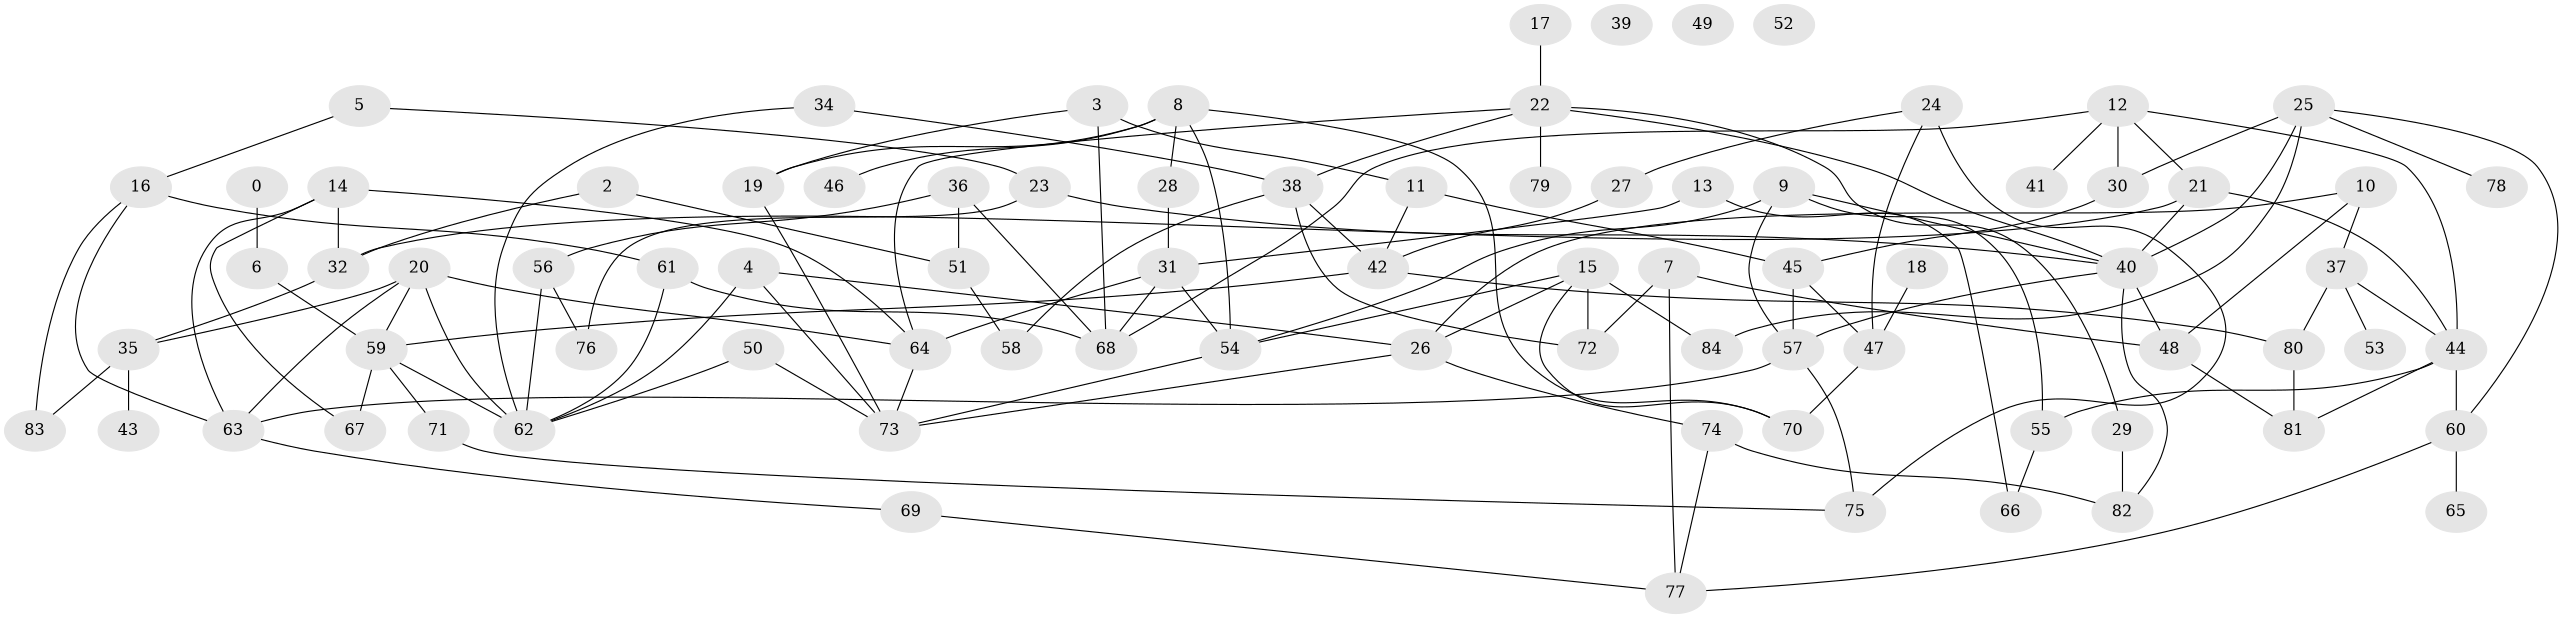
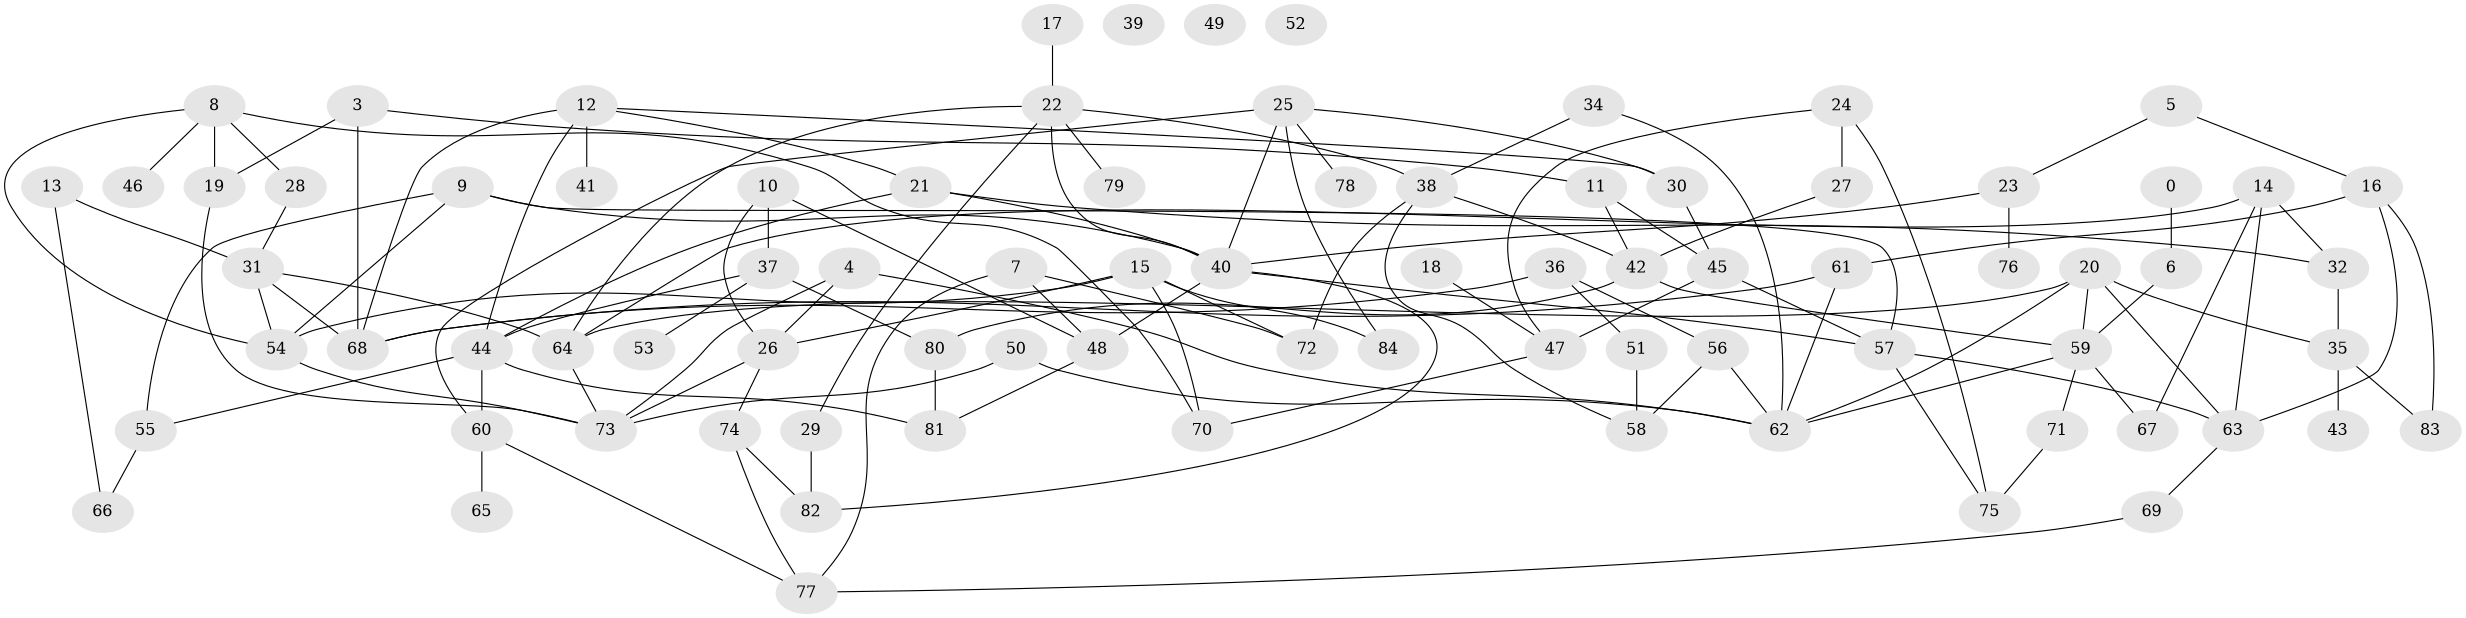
  graph {
    node [color=gray90 style=filled]
    n1 [label=0]
    6
    59
-   2
    32
    51
    35
    58
    3
    11
    19
    68
    42
    45
    73
    4
    26
    62
    74
    5
    16
    23
    63
    61
    83
    40
    76
    67
    71
    7
    48
    72
    77
    81
    8
    28
    46
    54
    70
    31
    9
    55
    57
    82
    66
    75
    10
    37
    44
    53
    80
    47
    12
    21
    30
    41
    60
    65
    13
    64
    14
    69
    15
    84
    17
    22
    29
    38
    79
    18
    20
    43
    24
    27
    25
    78
    34
    36
    56
    39
    49
    50
    52
    n1 -- 6
    6 -- 59
    59 -- 62
    59 -- 67
    59 -- 71
-   2 -- 32
-   2 -- 51
    32 -- 35
    51 -- 58
    35 -- 83
    35 -- 43
    3 -- 11
    3 -- 19
    3 -- 68
    11 -- 42
    11 -- 45
    19 -- 73
    42 -- 59
    42 -- 80
    45 -- 57
    45 -- 47
    4 -- 73
    4 -- 26
    4 -- 62
    26 -- 73
    26 -- 74
    74 -- 77
    74 -- 82
    5 -- 16
    5 -- 23
    16 -- 63
    16 -- 61
    16 -- 83
    23 -- 40
    23 -- 76
    63 -- 69
    61 -- 68
    61 -- 62
    40 -- 48
    40 -- 57
    40 -- 82
    71 -- 75
    7 -- 48
    7 -- 72
    7 -- 77
    48 -- 81
    8 -- 19
    8 -- 28
    8 -- 46
    8 -- 54
    8 -- 70
    28 -- 31
    54 -- 73
    31 -- 68
    31 -- 54
    31 -- 64
    9 -- 40
    9 -- 54
    9 -- 55
    9 -- 57
    55 -- 66
    57 -- 63
    57 -- 75
    10 -- 26
    10 -- 48
    10 -- 37
    37 -- 44
    37 -- 53
    37 -- 80
    44 -- 81
    44 -- 55
    44 -- 60
    80 -- 81
    47 -- 70
    12 -- 68
    12 -- 44
    12 -- 21
    12 -- 30
    12 -- 41
    21 -- 32
    21 -- 40
    21 -- 44
    30 -- 45
    60 -- 77
    60 -- 65
    13 -- 31
    13 -- 66
    64 -- 73
    14 -- 32
    14 -- 63
    14 -- 67
    14 -- 64
    69 -- 77
    15 -- 26
    15 -- 72
    15 -- 54
    15 -- 70
    15 -- 84
    17 -- 22
    22 -- 40
    22 -- 64
    22 -- 29
    22 -- 38
    22 -- 79
    29 -- 82
    38 -- 58
    38 -- 42
    38 -- 72
    18 -- 47
    20 -- 59
    20 -- 35
    20 -- 62
    20 -- 63
    20 -- 64
    24 -- 75
    24 -- 47
    24 -- 27
    27 -- 42
    25 -- 40
    25 -- 30
    25 -- 60
    25 -- 84
    25 -- 78
    34 -- 62
    34 -- 38
    36 -- 51
    36 -- 68
    36 -- 56
-   56 -- 76
+   56 -- 58
    56 -- 62
    50 -- 73
    50 -- 62
  }
